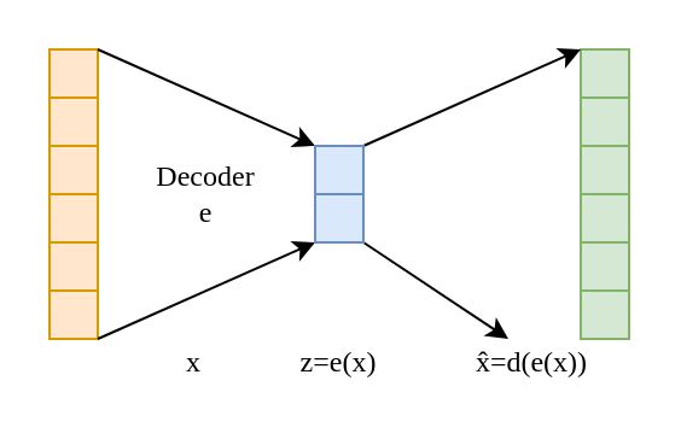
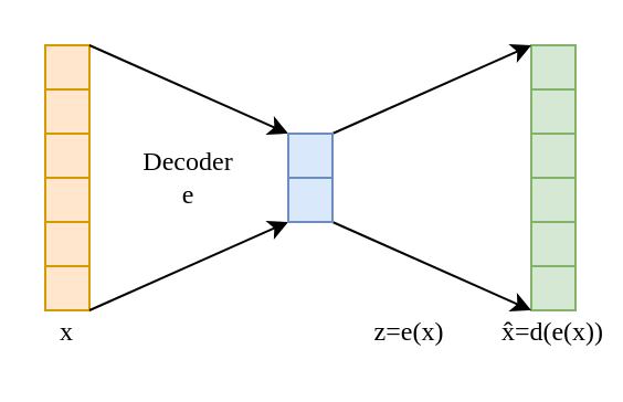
  <mxCell id="0" />
  <mxCell id="1" parent="0" />
  <mxCell id="2" value="" style="rounded=0;whiteSpace=wrap;html=1;fillColor=#ffe6cc;strokeColor=#d79b00;" vertex="1" parent="1"><mxGeometry x="20" y="20" width="20" height="20" as="geometry" /></mxCell>
  <mxCell id="3" value="" style="rounded=0;whiteSpace=wrap;html=1;fillColor=#ffe6cc;strokeColor=#d79b00;" vertex="1" parent="1"><mxGeometry x="20" y="40" width="20" height="20" as="geometry" /></mxCell>
  <mxCell id="4" value="" style="rounded=0;whiteSpace=wrap;html=1;fillColor=#ffe6cc;strokeColor=#d79b00;" vertex="1" parent="1"><mxGeometry x="20" y="60" width="20" height="20" as="geometry" /></mxCell>
  <mxCell id="5" value="" style="rounded=0;whiteSpace=wrap;html=1;fillColor=#ffe6cc;strokeColor=#d79b00;" vertex="1" parent="1"><mxGeometry x="20" y="80" width="20" height="20" as="geometry" /></mxCell>
  <mxCell id="6" value="" style="rounded=0;whiteSpace=wrap;html=1;fillColor=#ffe6cc;strokeColor=#d79b00;" vertex="1" parent="1"><mxGeometry x="20" y="100" width="20" height="20" as="geometry" /></mxCell>
  <mxCell id="7" value="" style="rounded=0;whiteSpace=wrap;html=1;fillColor=#ffe6cc;strokeColor=#d79b00;" vertex="1" parent="1"><mxGeometry x="20" y="120" width="20" height="20" as="geometry" /></mxCell>
  <mxCell id="8" value="" style="group;fillColor=#d5e8d4;strokeColor=#82b366;" vertex="1" connectable="0" parent="1"><mxGeometry x="240" y="20" width="20" height="120" as="geometry" /></mxCell>
  <mxCell id="9" value="" style="rounded=0;whiteSpace=wrap;html=1;fillColor=#d5e8d4;strokeColor=#82b366;" vertex="1" parent="8"><mxGeometry width="20" height="20" as="geometry" /></mxCell>
  <mxCell id="10" value="" style="rounded=0;whiteSpace=wrap;html=1;fillColor=#d5e8d4;strokeColor=#82b366;" vertex="1" parent="8"><mxGeometry y="20" width="20" height="20" as="geometry" /></mxCell>
  <mxCell id="11" value="" style="rounded=0;whiteSpace=wrap;html=1;fillColor=#d5e8d4;strokeColor=#82b366;" vertex="1" parent="8"><mxGeometry y="40" width="20" height="20" as="geometry" /></mxCell>
  <mxCell id="12" value="" style="rounded=0;whiteSpace=wrap;html=1;fillColor=#d5e8d4;strokeColor=#82b366;" vertex="1" parent="8"><mxGeometry y="60" width="20" height="20" as="geometry" /></mxCell>
  <mxCell id="13" value="" style="rounded=0;whiteSpace=wrap;html=1;fillColor=#d5e8d4;strokeColor=#82b366;" vertex="1" parent="8"><mxGeometry y="80" width="20" height="20" as="geometry" /></mxCell>
  <mxCell id="14" value="" style="rounded=0;whiteSpace=wrap;html=1;fillColor=#d5e8d4;strokeColor=#82b366;" vertex="1" parent="8"><mxGeometry y="100" width="20" height="20" as="geometry" /></mxCell>
  <mxCell id="15" value="&lt;div&gt;&lt;font face=&quot;Tahoma&quot;&gt;Decoder&lt;/font&gt;&lt;/div&gt;&lt;div&gt;&lt;font face=&quot;Tahoma&quot;&gt;e&lt;br&gt;&lt;/font&gt;&lt;/div&gt;" style="text;html=1;strokeColor=none;fillColor=none;align=center;verticalAlign=middle;whiteSpace=wrap;rounded=0;" vertex="1" parent="1"><mxGeometry x="40" y="70" width="90" height="20" as="geometry" /></mxCell>
- <mxCell id="16" value="&lt;font face=&quot;Tahoma&quot;&gt;x&lt;/font&gt;" style="text;html=1;strokeColor=none;fillColor=none;align=center;verticalAlign=middle;whiteSpace=wrap;rounded=0;" vertex="1" parent="1"><mxGeometry x="70" y="140" width="20" height="20" as="geometry" /></mxCell>
- <mxCell id="17" value="&lt;font face=&quot;Tahoma&quot;&gt;z=e(x)&lt;/font&gt;" style="text;html=1;strokeColor=none;fillColor=none;align=center;verticalAlign=middle;whiteSpace=wrap;rounded=0;" vertex="1" parent="1"><mxGeometry x="130" y="140" width="20" height="20" as="geometry" /></mxCell>
- <mxCell id="18" value="&lt;font face=&quot;Tahoma&quot;&gt;x̂=d(e(x))&lt;/font&gt;" style="text;html=1;strokeColor=none;fillColor=none;align=center;verticalAlign=middle;whiteSpace=wrap;rounded=0;" vertex="1" parent="1"><mxGeometry x="210" y="140" width="20" height="20" as="geometry" /></mxCell>
+ <mxCell id="16" value="&lt;font face=&quot;Tahoma&quot;&gt;x&lt;/font&gt;" style="text;html=1;strokeColor=none;fillColor=none;align=center;verticalAlign=middle;whiteSpace=wrap;rounded=0;" vertex="1" parent="1"><mxGeometry x="20" y="140" width="20" height="20" as="geometry" /></mxCell>
+ <mxCell id="17" value="&lt;font face=&quot;Tahoma&quot;&gt;z=e(x)&lt;/font&gt;" style="text;html=1;strokeColor=none;fillColor=none;align=center;verticalAlign=middle;whiteSpace=wrap;rounded=0;" vertex="1" parent="1"><mxGeometry x="175" y="140" width="20" height="20" as="geometry" /></mxCell>
+ <mxCell id="18" value="&lt;font face=&quot;Tahoma&quot;&gt;x̂=d(e(x))&lt;/font&gt;" style="text;html=1;strokeColor=none;fillColor=none;align=center;verticalAlign=middle;whiteSpace=wrap;rounded=0;" vertex="1" parent="1"><mxGeometry x="240" y="140" width="20" height="20" as="geometry" /></mxCell>
  <mxCell id="19" value="" style="endArrow=classic;html=1;entryX=0;entryY=1;entryDx=0;entryDy=0;exitX=1;exitY=1;exitDx=0;exitDy=0;" edge="1" parent="1" source="7" target="24"><mxGeometry width="50" height="50" relative="1" as="geometry"><mxPoint x="40" y="140" as="sourcePoint" /><mxPoint x="130" y="120" as="targetPoint" /></mxGeometry></mxCell>
  <mxCell id="20" value="" style="endArrow=classic;html=1;entryX=0;entryY=0;entryDx=0;entryDy=0;exitX=1;exitY=1;exitDx=0;exitDy=0;" edge="1" parent="1" target="23"><mxGeometry width="50" height="50" relative="1" as="geometry"><mxPoint x="40" y="20" as="sourcePoint" /><mxPoint x="130" y="40" as="targetPoint" /></mxGeometry></mxCell>
  <mxCell id="21" value="" style="endArrow=classic;html=1;entryX=0;entryY=0;entryDx=0;entryDy=0;exitX=1;exitY=0;exitDx=0;exitDy=0;" edge="1" parent="1" source="23" target="9"><mxGeometry width="50" height="50" relative="1" as="geometry"><mxPoint x="150" y="40" as="sourcePoint" /><mxPoint x="240" y="60" as="targetPoint" /></mxGeometry></mxCell>
  <mxCell id="22" value="" style="endArrow=classic;html=1;entryX=0;entryY=0;entryDx=0;entryDy=0;exitX=1;exitY=1;exitDx=0;exitDy=0;" edge="1" parent="1" source="24" target="18"><mxGeometry width="50" height="50" relative="1" as="geometry"><mxPoint x="150" y="120" as="sourcePoint" /><mxPoint x="240" y="100" as="targetPoint" /></mxGeometry></mxCell>
  <mxCell id="23" value="" style="rounded=0;whiteSpace=wrap;html=1;fillColor=#dae8fc;strokeColor=#6c8ebf;" vertex="1" parent="1"><mxGeometry x="130" y="60" width="20" height="20" as="geometry" /></mxCell>
  <mxCell id="24" value="" style="rounded=0;whiteSpace=wrap;html=1;fillColor=#dae8fc;strokeColor=#6c8ebf;" vertex="1" parent="1"><mxGeometry x="130" y="80" width="20" height="20" as="geometry" /></mxCell>
